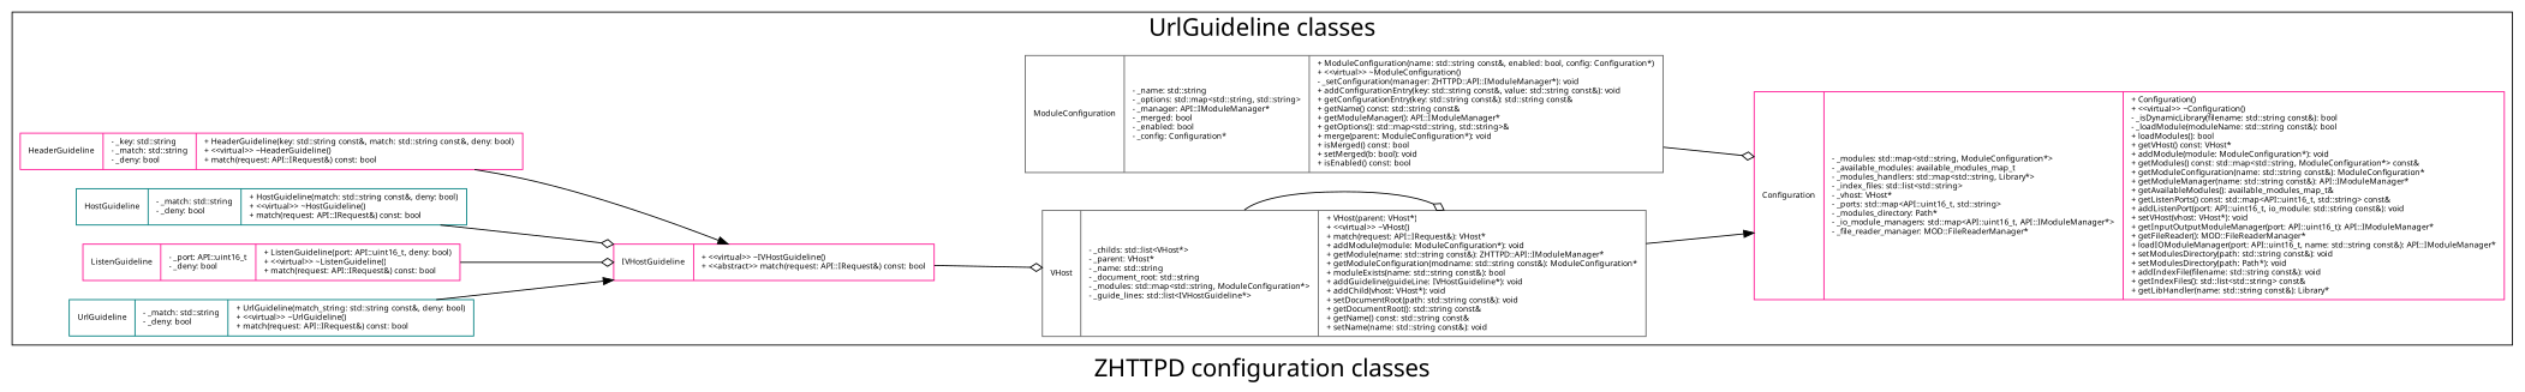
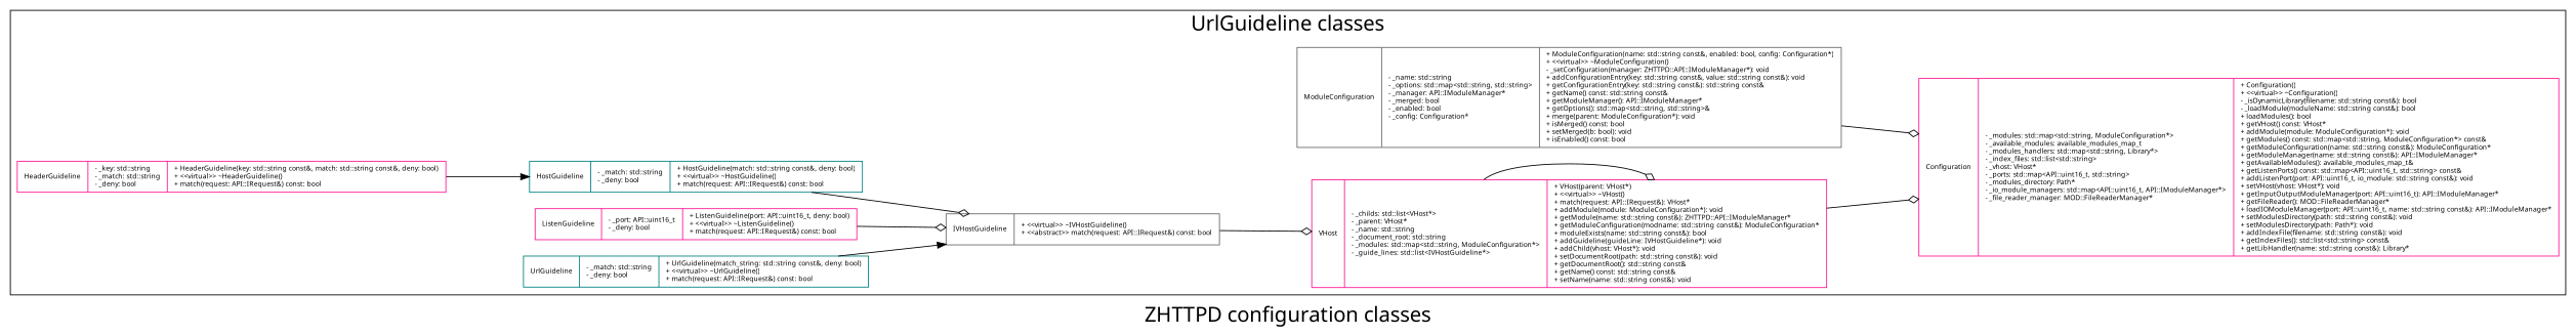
  digraph {
    compound=true
    fontname="Bitstream sans Vera"
    fontsize=24
    label="ZHTTPD configuration classes"
    rankdir=LR
    ranksep=1.25
    node [color=deeppink fillcolor=white fontname=Monaco fontsize=8 shape=record style=filled]
    edge [arrowhead=odiamond fontname=Monaco fontsize=8]
    n1 [label="{Configuration|- _modules: std::map\<std::string, ModuleConfiguration*\>\l- _available_modules: available_modules_map_t\l- _modules_handlers: std::map\<std::string, Library*\>\l- _index_files: std::list\<std::string\>\l- _vhost: VHost*\l- _ports: std::map\<API::uint16_t, std::string\>\l- _modules_directory: Path*\l- _io_module_managers: std::map\<API::uint16_t, API::IModuleManager*\>\l- _file_reader_manager: MOD::FileReaderManager*\l|+ Configuration()\l+ \<\<virtual\>\> ~Configuration()\l- _isDynamicLibrary(filename: std::string const&): bool\l- _loadModule(moduleName: std::string const&): bool\l+ loadModules(): bool\l+ getVHost() const: VHost*\l+ addModule(module: ModuleConfiguration*): void\l+ getModules() const: std::map\<std::string, ModuleConfiguration*\> const&\l+ getModuleConfiguration(name: std::string const&): ModuleConfiguration*\l+ getModuleManager(name: std::string const&): API::IModuleManager*\l+ getAvailableModules(): available_modules_map_t&\l+ getListenPorts() const: std::map\<API::uint16_t, std::string\> const&\l+ addListenPort(port: API::uint16_t, io_module: std::string const&): void\l+ setVHost(vhost: VHost*): void\l+ getInputOutputModuleManager(port: API::uint16_t): API::IModuleManager*\l+ getFileReader(): MOD::FileReaderManager*\l+ loadIOModuleManager(port: API::uint16_t, name: std::string const&): API::IModuleManager*\l+ setModulesDirectory(path: std::string const&): void\l+ setModulesDirectory(path: Path*): void\l+ addIndexFile(filename: std::string const&): void\l+ getIndexFiles(): std::list\<std::string\> const&\l+ getLibHandler(name: std::string const&): Library*\l}"]
    n2 [label="{HeaderGuideline|- _key: std::string\l- _match: std::string\l- _deny: bool\l|+ HeaderGuideline(key: std::string const&, match: std::string const&, deny: bool)\l+ \<\<virtual\>\> ~HeaderGuideline()\l+ match(request: API::IRequest&) const: bool\l}"]
    n3 [color=teal label="{HostGuideline|- _match: std::string\l- _deny: bool\l|+ HostGuideline(match: std::string const&, deny: bool)\l+ \<\<virtual\>\> ~HostGuideline()\l+ match(request: API::IRequest&) const: bool\l}"]
-   n4 [label="{IVHostGuideline|+ \<\<virtual\>\> ~IVHostGuideline()\l+ \<\<abstract\>\> match(request: API::IRequest&) const: bool\l}"]
+   n4 [color=gray40 label="{IVHostGuideline|+ \<\<virtual\>\> ~IVHostGuideline()\l+ \<\<abstract\>\> match(request: API::IRequest&) const: bool\l}"]
    n5 [label="{ListenGuideline|- _port: API::uint16_t\l- _deny: bool\l|+ ListenGuideline(port: API::uint16_t, deny: bool)\l+ \<\<virtual\>\> ~ListenGuideline()\l+ match(request: API::IRequest&) const: bool\l}"]
    n6 [color=gray40 label="{ModuleConfiguration|- _name: std::string\l- _options: std::map\<std::string, std::string\>\l- _manager: API::IModuleManager*\l- _merged: bool\l- _enabled: bool\l- _config: Configuration*\l|+ ModuleConfiguration(name: std::string const&, enabled: bool, config: Configuration*)\l+ \<\<virtual\>\> ~ModuleConfiguration()\l- _setConfiguration(manager: ZHTTPD::API::IModuleManager*): void\l+ addConfigurationEntry(key: std::string const&, value: std::string const&): void\l+ getConfigurationEntry(key: std::string const&): std::string const&\l+ getName() const: std::string const&\l+ getModuleManager(): API::IModuleManager*\l+ getOptions(): std::map\<std::string, std::string\>&\l+ merge(parent: ModuleConfiguration*): void\l+ isMerged() const: bool\l+ setMerged(b: bool): void\l+ isEnabled() const: bool\l}"]
    n7 [color=teal label="{UrlGuideline|- _match: std::string\l- _deny: bool\l|+ UrlGuideline(match_string: std::string const&, deny: bool)\l+ \<\<virtual\>\> ~UrlGuideline()\l+ match(request: API::IRequest&) const: bool\l}"]
-   n8 [color=gray40 label="{VHost|- _childs: std::list\<VHost*\>\l- _parent: VHost*\l- _name: std::string\l- _document_root: std::string\l- _modules: std::map\<std::string, ModuleConfiguration*\>\l- _guide_lines: std::list\<IVHostGuideline*\>\l|+ VHost(parent: VHost*)\l+ \<\<virtual\>\> ~VHost()\l+ match(request: API::IRequest&): VHost*\l+ addModule(module: ModuleConfiguration*): void\l+ getModule(name: std::string const&): ZHTTPD::API::IModuleManager*\l+ getModuleConfiguration(modname: std::string const&): ModuleConfiguration*\l+ moduleExists(name: std::string const&): bool\l+ addGuideline(guideLine: IVHostGuideline*): void\l+ addChild(vhost: VHost*): void\l+ setDocumentRoot(path: std::string const&): void\l+ getDocumentRoot(): std::string const&\l+ getName() const: std::string const&\l+ setName(name: std::string const&): void\l}"]
+   n8 [label="{VHost|- _childs: std::list\<VHost*\>\l- _parent: VHost*\l- _name: std::string\l- _document_root: std::string\l- _modules: std::map\<std::string, ModuleConfiguration*\>\l- _guide_lines: std::list\<IVHostGuideline*\>\l|+ VHost(parent: VHost*)\l+ \<\<virtual\>\> ~VHost()\l+ match(request: API::IRequest&): VHost*\l+ addModule(module: ModuleConfiguration*): void\l+ getModule(name: std::string const&): ZHTTPD::API::IModuleManager*\l+ getModuleConfiguration(modname: std::string const&): ModuleConfiguration*\l+ moduleExists(name: std::string const&): bool\l+ addGuideline(guideLine: IVHostGuideline*): void\l+ addChild(vhost: VHost*): void\l+ setDocumentRoot(path: std::string const&): void\l+ getDocumentRoot(): std::string const&\l+ getName() const: std::string const&\l+ setName(name: std::string const&): void\l}"]
    subgraph cluster_1 {
      label="UrlGuideline classes"
      n1
      n2
      n3
      n4
      n5
      n6
      n7
      n8
    }
-   n2 -> n4 [arrowhead=normal]
+   n2 -> n3 [arrowhead=normal]
    n3 -> n4
    n4 -> n8
    n5 -> n4
    n6 -> n1
    n7 -> n4 [arrowhead=normal]
-   n8 -> n1 [arrowhead=normal]
+   n8 -> n1
    n8 -> n8
  }
